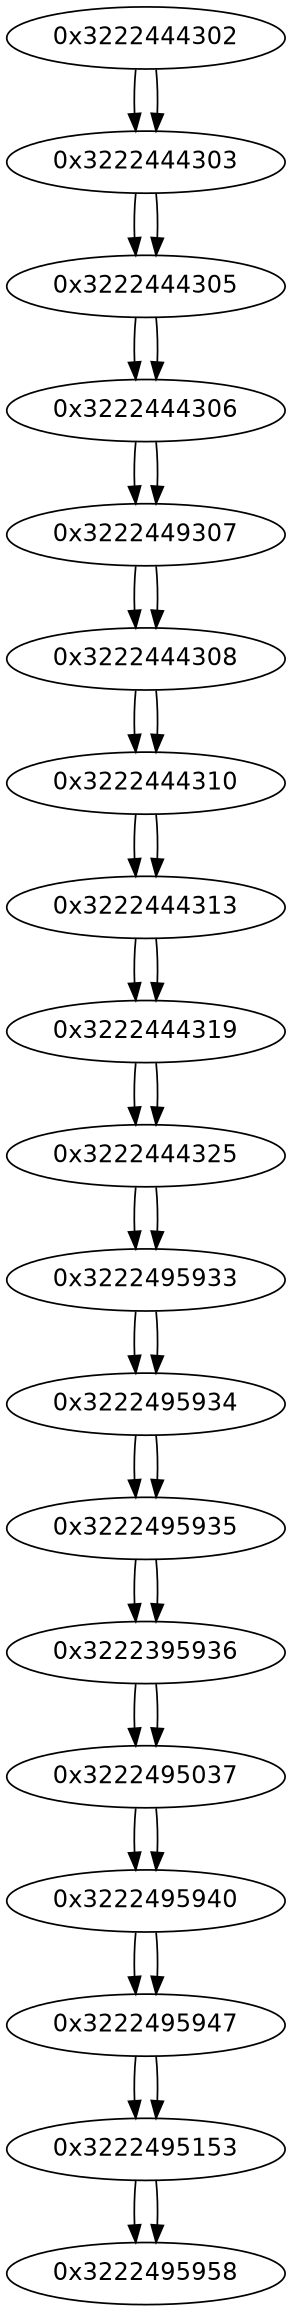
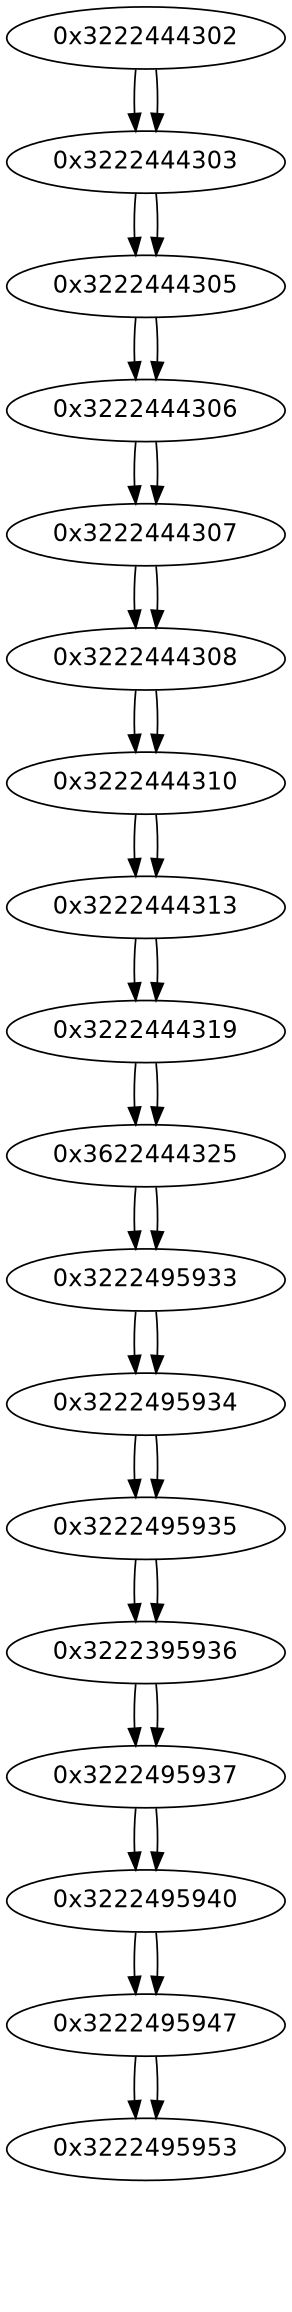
  digraph {
    fontname="DejaVu Sans"
    node [fontname="DejaVu Sans"]
    edge [fontname="DejaVu Sans"]
    n1 [label="0x3222444302"]
    n2 [label="0x3222444303"]
    n3 [label="0x3222444305"]
    n4 [label="0x3222444306"]
-   n5 [label="0x3222449307"]
+   n5 [label="0x3222444307"]
    n6 [label="0x3222444308"]
    n7 [label="0x3222444310"]
    n8 [label="0x3222444313"]
    n9 [label="0x3222444319"]
-   n10 [label="0x3222444325"]
+   n10 [label="0x3622444325"]
    n11 [label="0x3222495933"]
    n12 [label="0x3222495934"]
    n13 [label="0x3222495935"]
    n14 [label="0x3222395936"]
-   n15 [label="0x3222495037"]
+   n15 [label="0x3222495937"]
    n16 [label="0x3222495940"]
    n17 [label="0x3222495947"]
-   n18 [label="0x3222495153"]
-   n19 [label="0x3222495958"]
+   n18 [label="0x3222495953"]
    n1 -> n2
    n1 -> n2
    n2 -> n3
    n2 -> n3
    n3 -> n4
    n3 -> n4
    n4 -> n5
    n4 -> n5
    n5 -> n6
    n5 -> n6
    n6 -> n7
    n6 -> n7
    n7 -> n8
    n7 -> n8
    n8 -> n9
    n8 -> n9
    n9 -> n10
    n9 -> n10
    n10 -> n11
    n10 -> n11
    n11 -> n12
    n11 -> n12
    n12 -> n13
    n12 -> n13
    n13 -> n14
    n13 -> n14
    n14 -> n15
    n14 -> n15
    n15 -> n16
    n15 -> n16
    n16 -> n17
    n16 -> n17
    n17 -> n18
    n17 -> n18
-   n18 -> n19
-   n18 -> n19
  }
